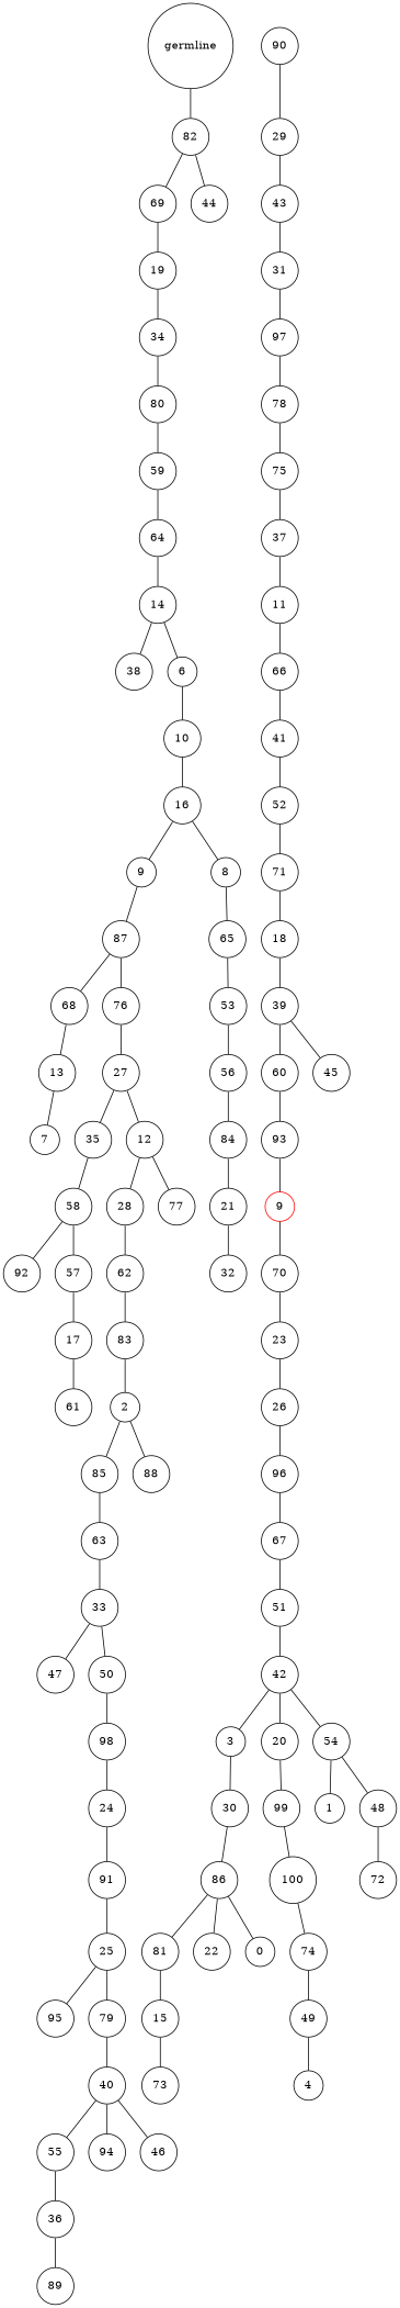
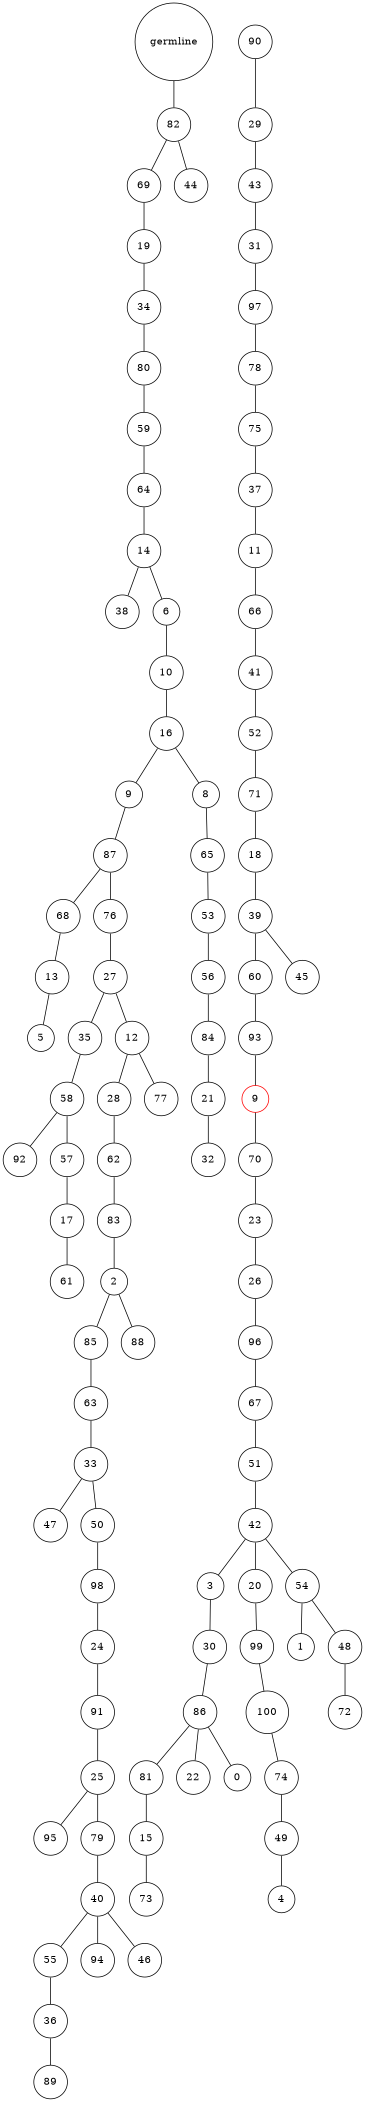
  graph {
    rankdir=UD
    splines=line
    node [shape=circle]
    n1 [label=germline]
    n2 [label=82]
    n3 [label=69]
    n4 [label=44]
    n5 [label=19]
    n6 [label=34]
    n7 [label=80]
    n8 [label=59]
    n9 [label=64]
    n10 [label=14]
    n11 [label=38]
    n12 [label=6]
    n13 [label=10]
    n14 [label=16]
    n15 [label=9]
    n16 [label=8]
    n17 [label=87]
    n18 [label=65]
    n19 [label=68]
    n20 [label=76]
    n21 [label=13]
    n22 [label=27]
-   n23 [label=7]
+   n23 [label=5]
    n24 [label=35]
    n25 [label=12]
    n26 [label=58]
    n27 [label=28]
    n28 [label=77]
    n29 [label=92]
    n30 [label=57]
    n31 [label=17]
    n32 [label=61]
    n33 [label=90]
    n34 [label=29]
    n35 [label=43]
    n36 [label=31]
    n37 [label=97]
    n38 [label=78]
    n39 [label=75]
    n40 [label=37]
    n41 [label=11]
    n42 [label=66]
    n43 [label=41]
    n44 [label=52]
    n45 [label=71]
    n46 [label=18]
    n47 [label=39]
    n48 [label=60]
    n49 [label=45]
    n50 [label=93]
    n51 [color=red label=9]
    n52 [label=70]
    n53 [label=23]
    n54 [label=26]
    n55 [label=96]
    n56 [label=67]
    n57 [label=51]
    n58 [label=42]
    n59 [label=3]
    n60 [label=20]
    n61 [label=54]
    n62 [label=30]
    n63 [label=99]
    n64 [label=1]
    n65 [label=48]
    n66 [label=86]
    n67 [label=81]
    n68 [label=22]
    n69 [label=0]
    n70 [label=15]
    n71 [label=73]
    n72 [label=100]
    n73 [label=74]
    n74 [label=49]
    n75 [label=4]
    n76 [label=72]
    n77 [label=62]
    n78 [label=83]
    n79 [label=2]
    n80 [label=85]
    n81 [label=88]
    n82 [label=63]
    n83 [label=33]
    n84 [label=47]
    n85 [label=50]
    n86 [label=98]
    n87 [label=24]
    n88 [label=91]
    n89 [label=25]
    n90 [label=95]
    n91 [label=79]
    n92 [label=40]
    n93 [label=55]
    n94 [label=94]
    n95 [label=46]
    n96 [label=36]
    n97 [label=89]
    n98 [label=53]
    n99 [label=56]
    n100 [label=84]
    n101 [label=21]
    n102 [label=32]
    n1 -- n2
    n2 -- n3
    n2 -- n4
    n3 -- n5
    n5 -- n6
    n6 -- n7
    n7 -- n8
    n8 -- n9
    n9 -- n10
    n10 -- n11
    n10 -- n12
    n12 -- n13
    n13 -- n14
    n14 -- n15
    n14 -- n16
    n15 -- n17
    n16 -- n18
    n17 -- n19
    n17 -- n20
    n18 -- n98
    n19 -- n21
    n20 -- n22
    n21 -- n23
    n22 -- n24
    n22 -- n25
    n24 -- n26
    n25 -- n27
    n25 -- n28
    n26 -- n29
    n26 -- n30
    n27 -- n77
    n30 -- n31
    n31 -- n32
    n33 -- n34
    n34 -- n35
    n35 -- n36
    n36 -- n37
    n37 -- n38
    n38 -- n39
    n39 -- n40
    n40 -- n41
    n41 -- n42
    n42 -- n43
    n43 -- n44
    n44 -- n45
    n45 -- n46
    n46 -- n47
    n47 -- n48
    n47 -- n49
    n48 -- n50
    n50 -- n51
    n51 -- n52
    n52 -- n53
    n53 -- n54
    n54 -- n55
    n55 -- n56
    n56 -- n57
    n57 -- n58
    n58 -- n59
    n58 -- n60
    n58 -- n61
    n59 -- n62
    n60 -- n63
    n61 -- n64
    n61 -- n65
    n62 -- n66
    n63 -- n72
    n65 -- n76
    n66 -- n67
    n66 -- n68
    n66 -- n69
    n67 -- n70
    n70 -- n71
    n72 -- n73
    n73 -- n74
    n74 -- n75
    n77 -- n78
    n78 -- n79
    n79 -- n80
    n79 -- n81
    n80 -- n82
    n82 -- n83
    n83 -- n84
    n83 -- n85
    n85 -- n86
    n86 -- n87
    n87 -- n88
    n88 -- n89
    n89 -- n90
    n89 -- n91
    n91 -- n92
    n92 -- n93
    n92 -- n94
    n92 -- n95
    n93 -- n96
    n96 -- n97
    n98 -- n99
    n99 -- n100
    n100 -- n101
    n101 -- n102
  }
